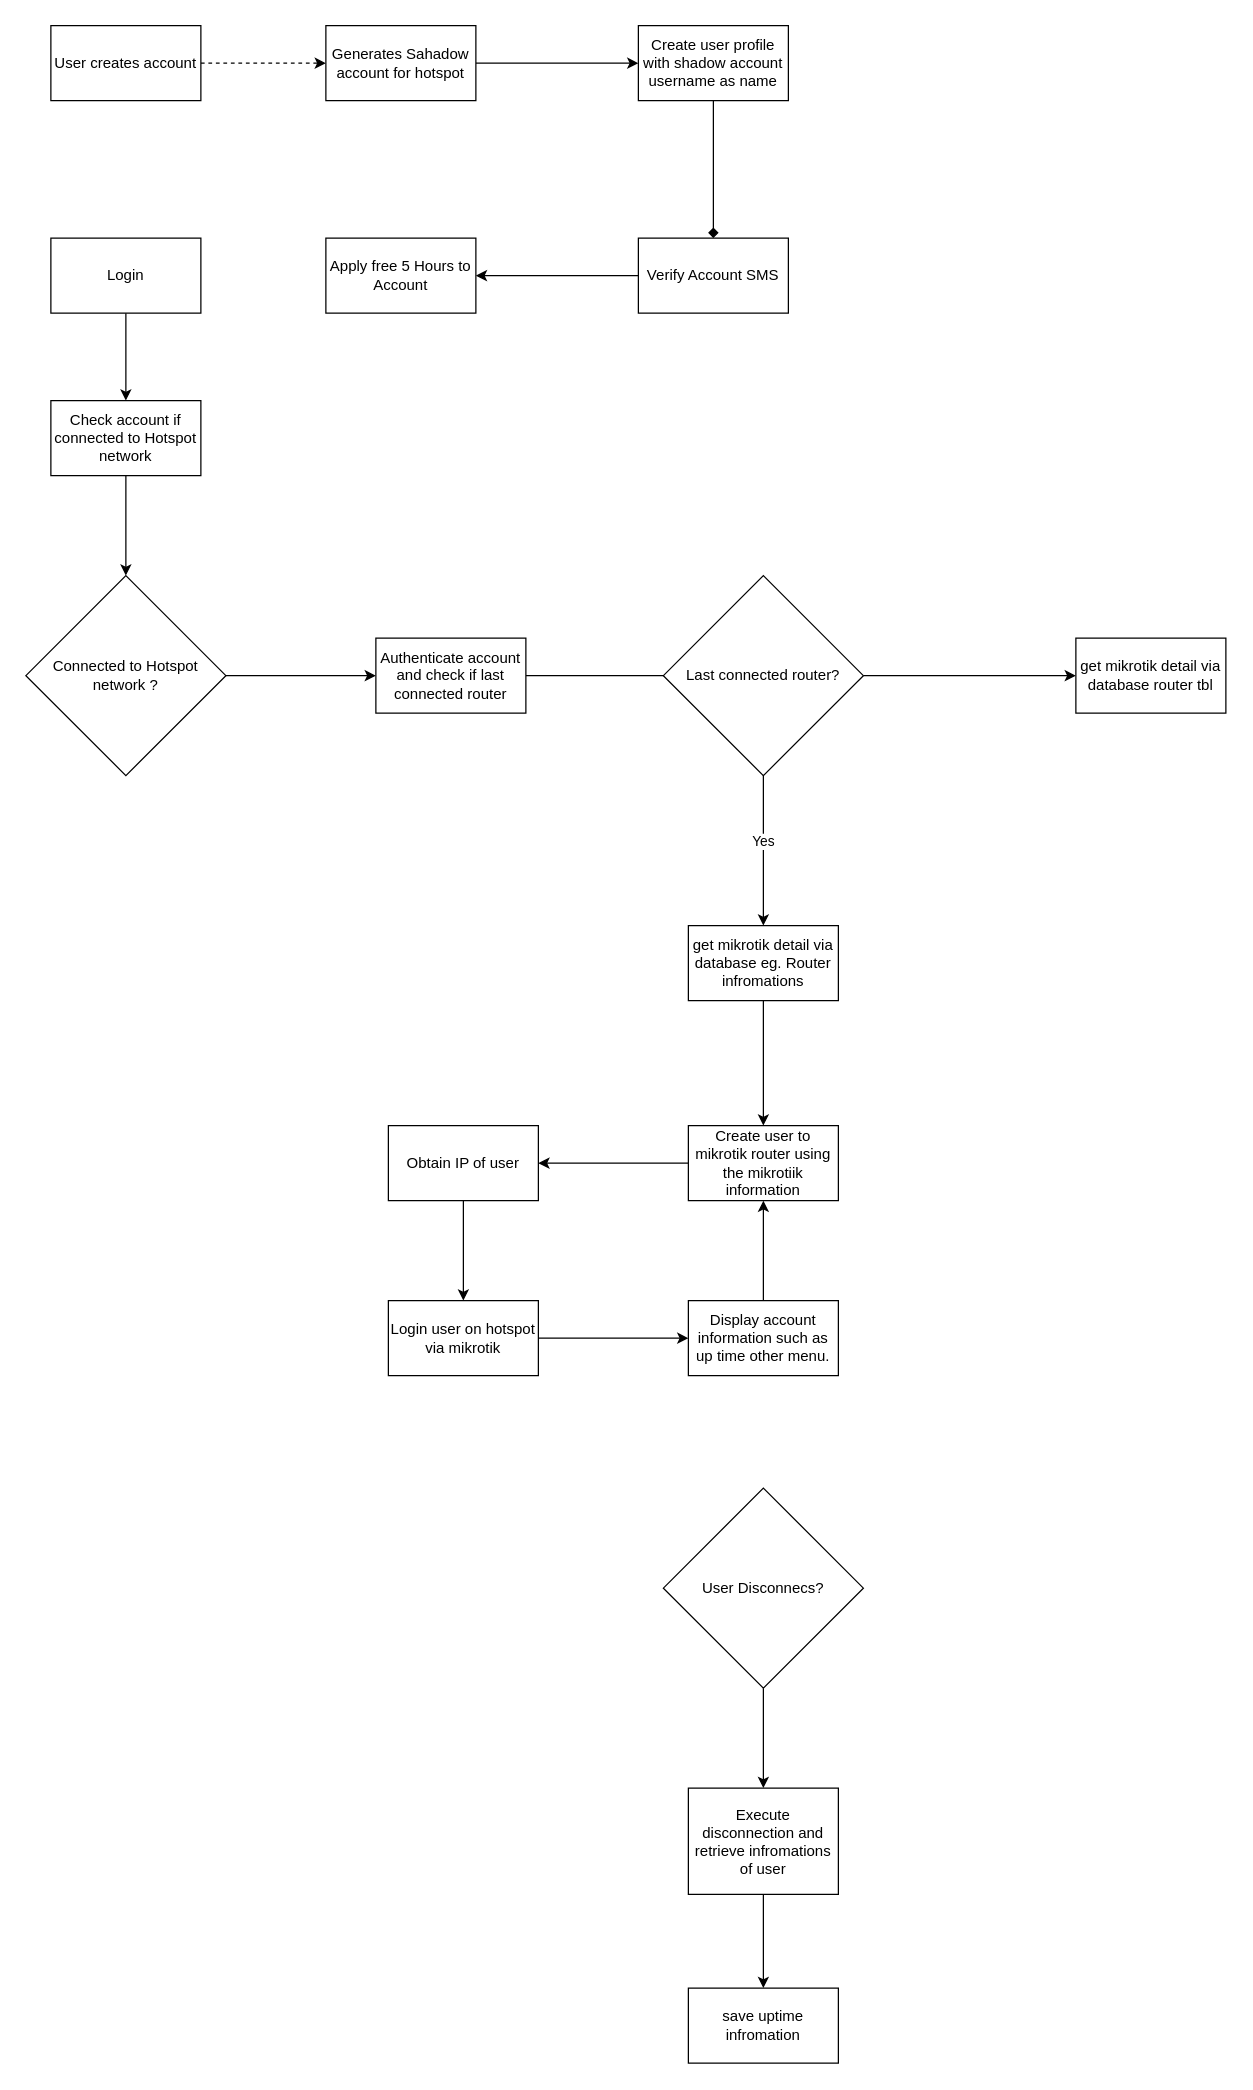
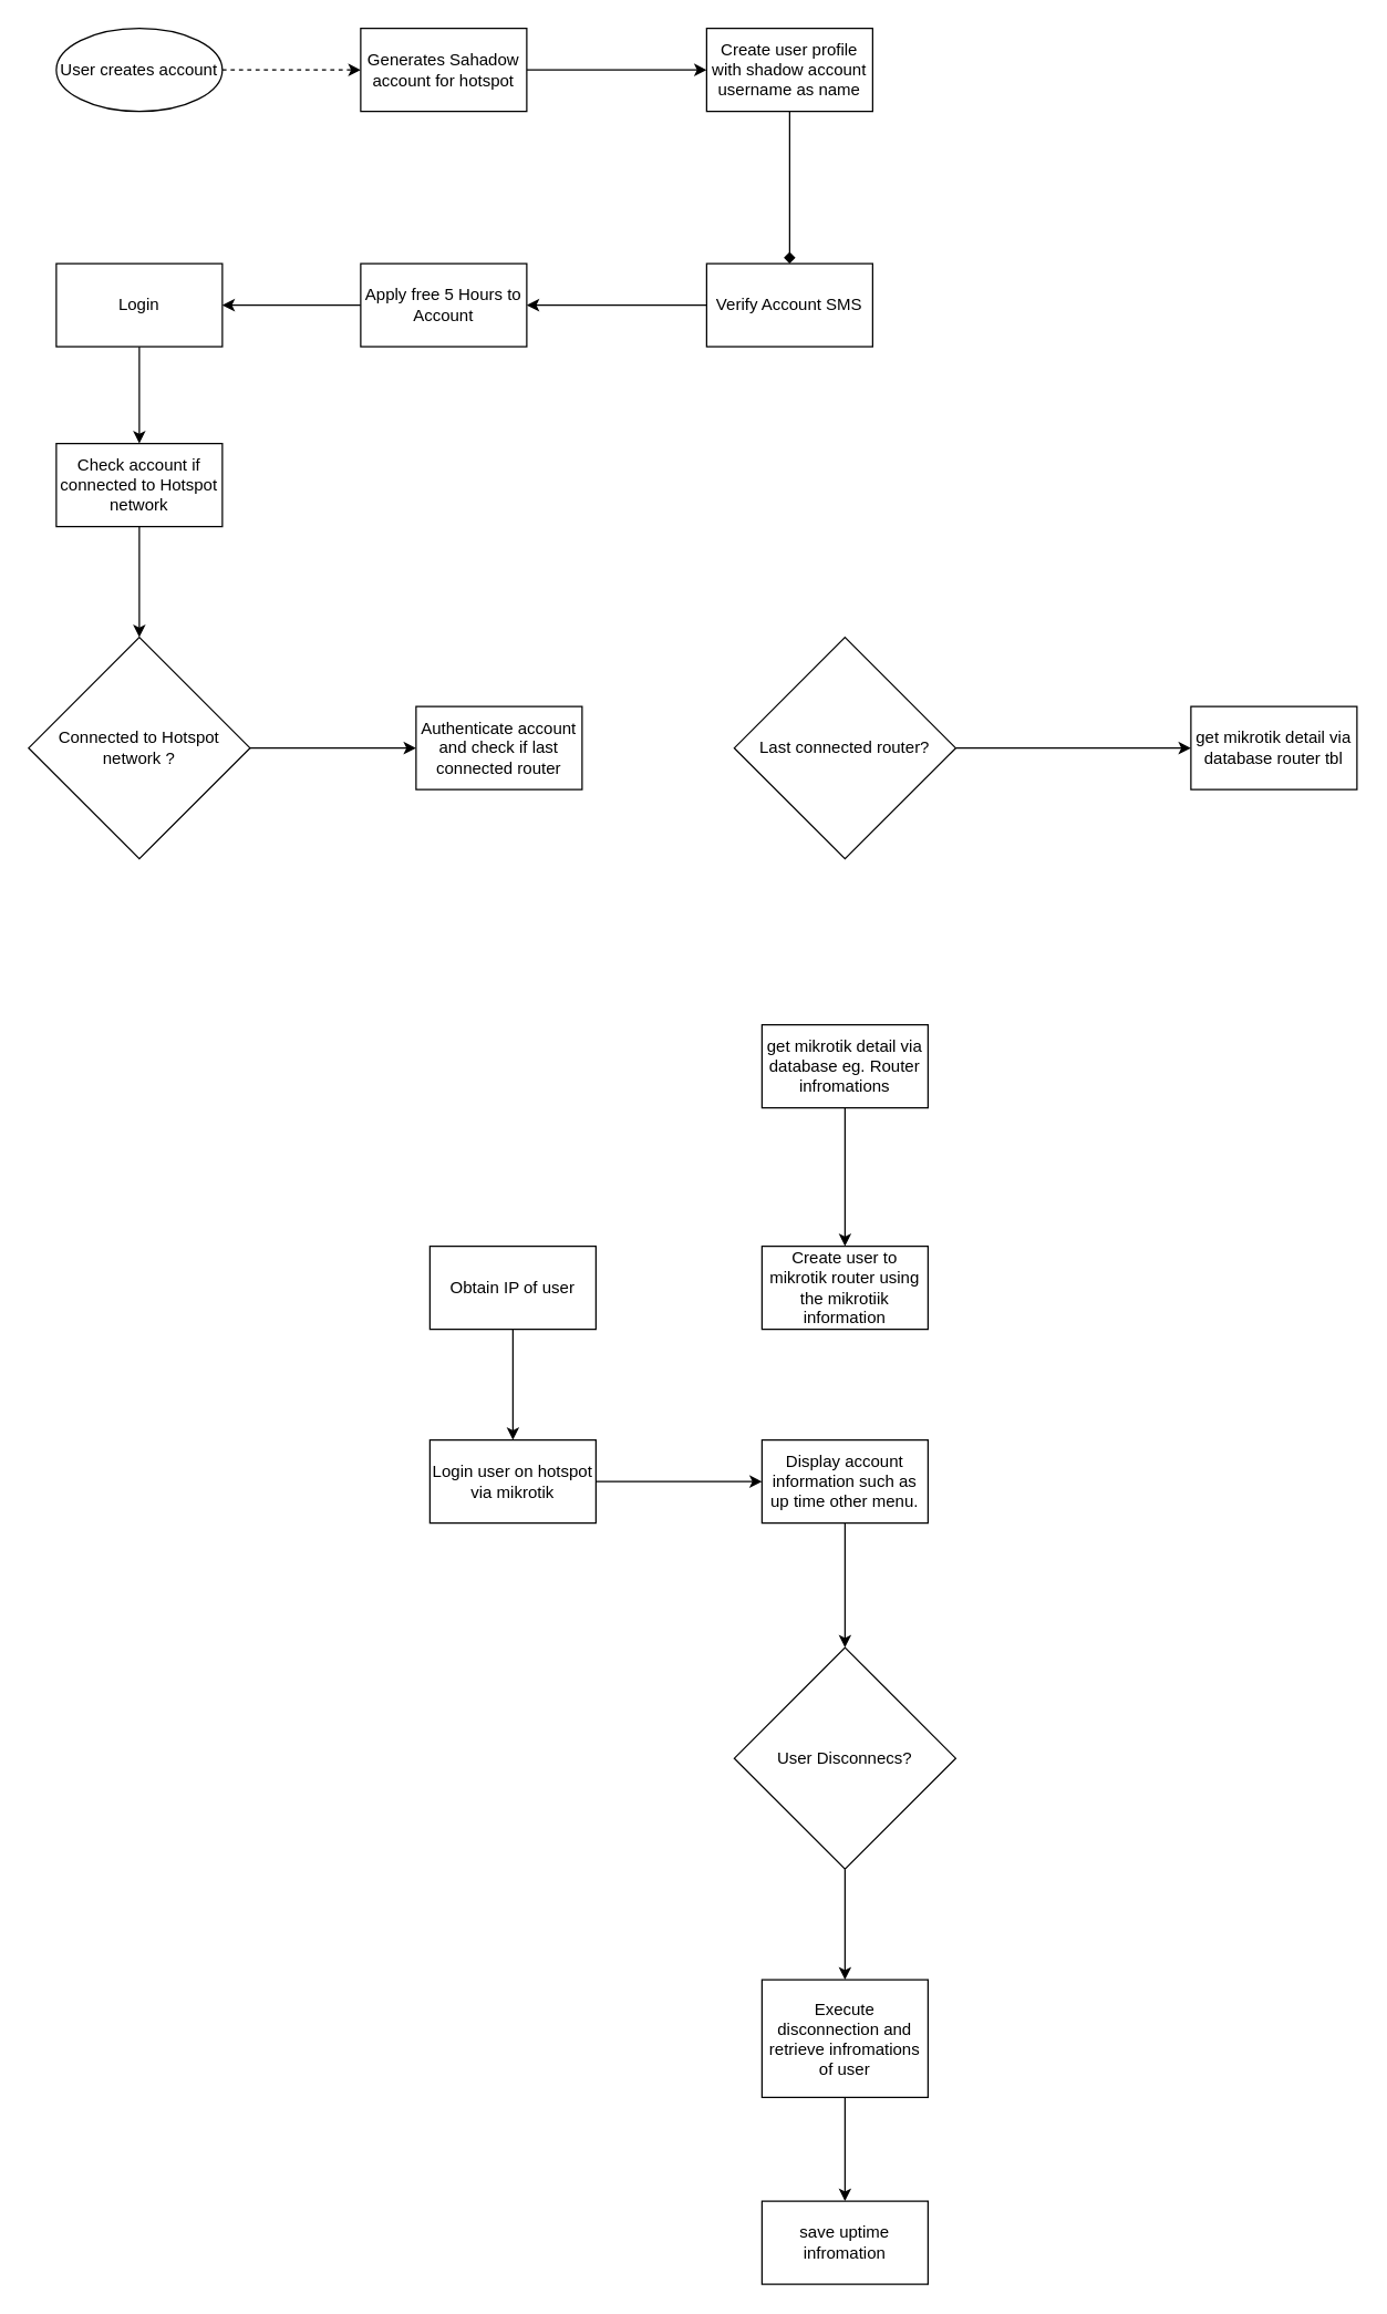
  <mxCell id="0" />
  <mxCell id="1" parent="0" />
  <mxCell id="2" style="edgeStyle=orthogonalEdgeStyle;rounded=0;orthogonalLoop=1;jettySize=auto;html=1;dashed=1;" edge="1" parent="1" source="3" target="5"><mxGeometry relative="1" as="geometry" /></mxCell>
- <mxCell id="3" value="User creates account" style="rounded=0;whiteSpace=wrap;html=1;" vertex="1" parent="1"><mxGeometry x="40" y="20" width="120" height="60" as="geometry" /></mxCell>
+ <mxCell id="3" value="User creates account" style="ellipse;whiteSpace=wrap;html=1;" vertex="1" parent="1"><mxGeometry x="40" y="20" width="120" height="60" as="geometry" /></mxCell>
  <mxCell id="4" style="edgeStyle=orthogonalEdgeStyle;rounded=0;orthogonalLoop=1;jettySize=auto;html=1;" edge="1" parent="1" source="5" target="7"><mxGeometry relative="1" as="geometry"><mxPoint x="530" y="50" as="targetPoint" /></mxGeometry></mxCell>
  <mxCell id="5" value="Generates Sahadow account for hotspot" style="rounded=0;whiteSpace=wrap;html=1;" vertex="1" parent="1"><mxGeometry x="260" y="20" width="120" height="60" as="geometry" /></mxCell>
  <mxCell id="6" style="edgeStyle=orthogonalEdgeStyle;rounded=0;orthogonalLoop=1;jettySize=auto;html=1;" edge="1" parent="1" source="13" target="9"><mxGeometry relative="1" as="geometry"><Array as="points" /></mxGeometry></mxCell>
  <mxCell id="7" value="Create user profile with shadow account username as name" style="rounded=0;whiteSpace=wrap;html=1;" vertex="1" parent="1"><mxGeometry x="510" y="20" width="120" height="60" as="geometry" /></mxCell>
+ <mxCell id="8" style="edgeStyle=orthogonalEdgeStyle;rounded=0;orthogonalLoop=1;jettySize=auto;html=1;" edge="1" parent="1" source="9" target="11"><mxGeometry relative="1" as="geometry" /></mxCell>
  <mxCell id="9" value="Apply free 5 Hours to Account" style="rounded=0;whiteSpace=wrap;html=1;" vertex="1" parent="1"><mxGeometry x="260" y="190" width="120" height="60" as="geometry" /></mxCell>
  <mxCell id="10" style="edgeStyle=orthogonalEdgeStyle;rounded=0;orthogonalLoop=1;jettySize=auto;html=1;" edge="1" parent="1" source="11" target="15"><mxGeometry relative="1" as="geometry"><mxPoint x="100" y="340" as="targetPoint" /></mxGeometry></mxCell>
  <mxCell id="11" value="Login" style="rounded=0;whiteSpace=wrap;html=1;" vertex="1" parent="1"><mxGeometry x="40" y="190" width="120" height="60" as="geometry" /></mxCell>
  <mxCell id="12" value="" style="edgeStyle=orthogonalEdgeStyle;rounded=0;orthogonalLoop=1;jettySize=auto;html=1;endArrow=diamond;" edge="1" parent="1" source="7" target="13"><mxGeometry relative="1" as="geometry"><mxPoint x="570" y="80" as="sourcePoint" /><mxPoint x="380" y="220" as="targetPoint" /><Array as="points" /></mxGeometry></mxCell>
  <mxCell id="13" value="Verify Account SMS" style="rounded=0;whiteSpace=wrap;html=1;" vertex="1" parent="1"><mxGeometry x="510" y="190" width="120" height="60" as="geometry" /></mxCell>
  <mxCell id="14" style="edgeStyle=orthogonalEdgeStyle;rounded=0;orthogonalLoop=1;jettySize=auto;html=1;" edge="1" parent="1" source="15" target="17"><mxGeometry relative="1" as="geometry" /></mxCell>
  <mxCell id="15" value="Check account if connected to Hotspot network" style="rounded=0;whiteSpace=wrap;html=1;" vertex="1" parent="1"><mxGeometry x="40" y="320" width="120" height="60" as="geometry" /></mxCell>
  <mxCell id="16" style="edgeStyle=orthogonalEdgeStyle;rounded=0;orthogonalLoop=1;jettySize=auto;html=1;" edge="1" parent="1" source="17" target="20"><mxGeometry relative="1" as="geometry" /></mxCell>
  <mxCell id="17" value="Connected to Hotspot network ?" style="rhombus;whiteSpace=wrap;html=1;" vertex="1" parent="1"><mxGeometry x="20" y="460" width="160" height="160" as="geometry" /></mxCell>
- <mxCell id="18" style="edgeStyle=orthogonalEdgeStyle;rounded=0;orthogonalLoop=1;jettySize=auto;html=1;" edge="1" parent="1" source="20" target="22"><mxGeometry relative="1" as="geometry" /></mxCell>
- <mxCell id="19" value="Yes" style="edgeLabel;html=1;align=center;verticalAlign=middle;resizable=0;points=[];" vertex="1" connectable="0" parent="18"><mxGeometry x="0.65" y="-1" relative="1" as="geometry"><mxPoint as="offset" /></mxGeometry></mxCell>
  <mxCell id="20" value="Authenticate account and check if last connected router" style="rounded=0;whiteSpace=wrap;html=1;" vertex="1" parent="1"><mxGeometry x="300" y="510" width="120" height="60" as="geometry" /></mxCell>
  <mxCell id="21" style="edgeStyle=orthogonalEdgeStyle;rounded=0;orthogonalLoop=1;jettySize=auto;html=1;" edge="1" parent="1" source="22" target="24"><mxGeometry relative="1" as="geometry" /></mxCell>
  <mxCell id="22" value="get mikrotik detail via database eg. Router infromations" style="rounded=0;whiteSpace=wrap;html=1;" vertex="1" parent="1"><mxGeometry x="550" y="740" width="120" height="60" as="geometry" /></mxCell>
- <mxCell id="23" style="edgeStyle=orthogonalEdgeStyle;rounded=0;orthogonalLoop=1;jettySize=auto;html=1;" edge="1" parent="1" source="24" target="26"><mxGeometry relative="1" as="geometry" /></mxCell>
  <mxCell id="24" value="Create user to mikrotik router using the mikrotiik information" style="rounded=0;whiteSpace=wrap;html=1;" vertex="1" parent="1"><mxGeometry x="550" y="900" width="120" height="60" as="geometry" /></mxCell>
  <mxCell id="25" style="edgeStyle=orthogonalEdgeStyle;rounded=0;orthogonalLoop=1;jettySize=auto;html=1;" edge="1" parent="1" source="26" target="28"><mxGeometry relative="1" as="geometry" /></mxCell>
  <mxCell id="26" value="Obtain IP of user" style="rounded=0;whiteSpace=wrap;html=1;" vertex="1" parent="1"><mxGeometry x="310" y="900" width="120" height="60" as="geometry" /></mxCell>
  <mxCell id="27" style="edgeStyle=orthogonalEdgeStyle;rounded=0;orthogonalLoop=1;jettySize=auto;html=1;" edge="1" parent="1" source="28" target="30"><mxGeometry relative="1" as="geometry" /></mxCell>
  <mxCell id="28" value="Login user on hotspot via mikrotik" style="rounded=0;whiteSpace=wrap;html=1;" vertex="1" parent="1"><mxGeometry x="310" y="1040" width="120" height="60" as="geometry" /></mxCell>
- <mxCell id="29" style="edgeStyle=orthogonalEdgeStyle;rounded=0;orthogonalLoop=1;jettySize=auto;html=1;" edge="1" parent="1" source="30" target="24"><mxGeometry relative="1" as="geometry" /></mxCell>
+ <mxCell id="29" style="edgeStyle=orthogonalEdgeStyle;rounded=0;orthogonalLoop=1;jettySize=auto;html=1;" edge="1" parent="1" source="30" target="32"><mxGeometry relative="1" as="geometry" /></mxCell>
  <mxCell id="30" value="Display account information such as up time other menu." style="rounded=0;whiteSpace=wrap;html=1;" vertex="1" parent="1"><mxGeometry x="550" y="1040" width="120" height="60" as="geometry" /></mxCell>
  <mxCell id="31" style="edgeStyle=orthogonalEdgeStyle;rounded=0;orthogonalLoop=1;jettySize=auto;html=1;" edge="1" parent="1" source="32" target="34"><mxGeometry relative="1" as="geometry" /></mxCell>
  <mxCell id="32" value="User Disconnecs?" style="rhombus;whiteSpace=wrap;html=1;" vertex="1" parent="1"><mxGeometry x="530" y="1190" width="160" height="160" as="geometry" /></mxCell>
  <mxCell id="33" style="edgeStyle=orthogonalEdgeStyle;rounded=0;orthogonalLoop=1;jettySize=auto;html=1;" edge="1" parent="1" source="34" target="35"><mxGeometry relative="1" as="geometry" /></mxCell>
  <mxCell id="34" value="Execute disconnection and retrieve infromations of user" style="rounded=0;whiteSpace=wrap;html=1;" vertex="1" parent="1"><mxGeometry x="550" y="1430" width="120" height="85" as="geometry" /></mxCell>
  <mxCell id="35" value="save uptime infromation" style="rounded=0;whiteSpace=wrap;html=1;" vertex="1" parent="1"><mxGeometry x="550" y="1590" width="120" height="60" as="geometry" /></mxCell>
  <mxCell id="36" style="edgeStyle=orthogonalEdgeStyle;rounded=0;orthogonalLoop=1;jettySize=auto;html=1;" edge="1" parent="1" source="37" target="38"><mxGeometry relative="1" as="geometry" /></mxCell>
  <mxCell id="37" value="Last connected router?" style="rhombus;whiteSpace=wrap;html=1;" vertex="1" parent="1"><mxGeometry x="530" y="460" width="160" height="160" as="geometry" /></mxCell>
  <mxCell id="38" value="get mikrotik detail via database router tbl" style="rounded=0;whiteSpace=wrap;html=1;" vertex="1" parent="1"><mxGeometry x="860" y="510" width="120" height="60" as="geometry" /></mxCell>
